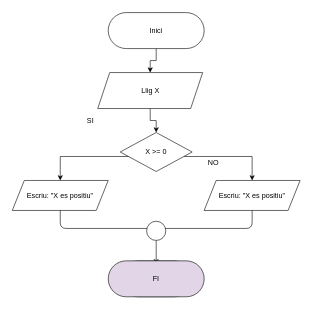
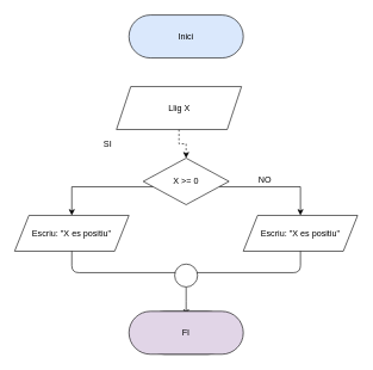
  <mxCell id="0" />
  <mxCell id="1" parent="0" />
- <mxCell id="2" style="edgeStyle=orthogonalEdgeStyle;rounded=0;orthogonalLoop=1;jettySize=auto;html=1;" edge="1" parent="1" source="3" target="5"><mxGeometry relative="1" as="geometry"><mxPoint x="260" y="140" as="targetPoint" /></mxGeometry></mxCell>
- <mxCell id="3" value="Inici" style="rounded=1;whiteSpace=wrap;html=1;arcSize=50;" vertex="1" parent="1"><mxGeometry x="180" width="160" height="60" as="geometry" y="20" /></mxCell>
- <mxCell id="4" style="edgeStyle=orthogonalEdgeStyle;rounded=0;orthogonalLoop=1;jettySize=auto;html=1;" edge="1" parent="1" source="5" target="8"><mxGeometry relative="1" as="geometry"><mxPoint x="260" y="230" as="targetPoint" /></mxGeometry></mxCell>
+ <mxCell id="3" value="Inici" style="rounded=1;whiteSpace=wrap;html=1;arcSize=50;fillColor=#dae8fc;" vertex="1" parent="1"><mxGeometry x="180" width="160" height="60" as="geometry" y="20" /></mxCell>
+ <mxCell id="4" style="edgeStyle=orthogonalEdgeStyle;rounded=0;orthogonalLoop=1;jettySize=auto;html=1;dashed=1;" edge="1" parent="1" source="5" target="8"><mxGeometry relative="1" as="geometry"><mxPoint x="260" y="230" as="targetPoint" /></mxGeometry></mxCell>
  <mxCell id="5" value="Llig X" style="shape=parallelogram;perimeter=parallelogramPerimeter;whiteSpace=wrap;html=1;fixedSize=1;" vertex="1" parent="1"><mxGeometry x="162.5" y="120" width="175" height="60" as="geometry" /></mxCell>
  <mxCell id="6" style="edgeStyle=orthogonalEdgeStyle;rounded=0;orthogonalLoop=1;jettySize=auto;html=1;entryX=0.5;entryY=0;entryDx=0;entryDy=0;" edge="1" parent="1" source="8" target="11"><mxGeometry relative="1" as="geometry"><mxPoint x="100" y="300" as="targetPoint" /><Array as="points"><mxPoint x="100" y="260" /></Array></mxGeometry></mxCell>
  <mxCell id="7" style="edgeStyle=orthogonalEdgeStyle;rounded=0;orthogonalLoop=1;jettySize=auto;html=1;entryX=0.5;entryY=0;entryDx=0;entryDy=0;" edge="1" parent="1" source="8" target="12"><mxGeometry relative="1" as="geometry"><mxPoint x="420" y="300" as="targetPoint" /><Array as="points"><mxPoint x="420" y="260" /></Array></mxGeometry></mxCell>
  <mxCell id="8" value="X &amp;gt;= 0" style="rhombus;whiteSpace=wrap;html=1;" vertex="1" parent="1"><mxGeometry x="200" y="220" width="120" height="65" as="geometry" /></mxCell>
  <mxCell id="9" value="SI" style="text;html=1;align=center;verticalAlign=middle;resizable=0;points=[];autosize=1;strokeColor=none;fillColor=none;" vertex="1" parent="1"><mxGeometry x="135" y="190" width="30" height="20" as="geometry" /></mxCell>
- <mxCell id="10" value="NO" style="text;html=1;align=center;verticalAlign=middle;resizable=0;points=[];autosize=1;strokeColor=none;fillColor=none;" vertex="1" parent="1"><mxGeometry x="340" y="260" width="30" height="20" as="geometry" /></mxCell>
+ <mxCell id="10" value="NO" style="text;html=1;align=center;verticalAlign=middle;resizable=0;points=[];autosize=1;strokeColor=none;fillColor=none;" vertex="1" parent="1"><mxGeometry x="355" y="240" width="30" height="20" as="geometry" /></mxCell>
  <mxCell id="11" value="Escriu: &quot;X es positiu&quot;" style="shape=parallelogram;perimeter=parallelogramPerimeter;whiteSpace=wrap;html=1;fixedSize=1;" vertex="1" parent="1"><mxGeometry x="20" y="300" width="160" height="50" as="geometry" /></mxCell>
  <mxCell id="12" value="Escriu: &quot;X es positiu&quot;" style="shape=parallelogram;perimeter=parallelogramPerimeter;whiteSpace=wrap;html=1;fixedSize=1;" vertex="1" parent="1"><mxGeometry x="340" y="300" width="160" height="50" as="geometry" /></mxCell>
  <mxCell id="13" value="" style="endArrow=none;html=1;exitX=0.5;exitY=1;exitDx=0;exitDy=0;entryX=0.094;entryY=0.375;entryDx=0;entryDy=0;entryPerimeter=0;" edge="1" parent="1" source="11" target="16"><mxGeometry width="50" height="50" relative="1" as="geometry"><mxPoint x="250" y="420" as="sourcePoint" /><mxPoint x="240" y="380" as="targetPoint" /><Array as="points"><mxPoint x="100" y="380" /></Array></mxGeometry></mxCell>
  <mxCell id="14" value="" style="endArrow=none;html=1;exitX=0.5;exitY=1;exitDx=0;exitDy=0;entryX=0.5;entryY=1;entryDx=0;entryDy=0;" edge="1" parent="1" target="12"><mxGeometry width="50" height="50" relative="1" as="geometry"><mxPoint x="271" y="380" as="sourcePoint" /><mxPoint x="411" y="410" as="targetPoint" /><Array as="points"><mxPoint x="420" y="380" /></Array></mxGeometry></mxCell>
  <mxCell id="15" style="edgeStyle=orthogonalEdgeStyle;rounded=0;orthogonalLoop=1;jettySize=auto;html=1;" edge="1" parent="1" source="16"><mxGeometry relative="1" as="geometry"><mxPoint x="260" y="440" as="targetPoint" /></mxGeometry></mxCell>
  <mxCell id="16" value="" style="ellipse;whiteSpace=wrap;html=1;aspect=fixed;" vertex="1" parent="1"><mxGeometry x="244" y="368" width="32" height="32" as="geometry" /></mxCell>
  <mxCell id="17" value="" style="rounded=1;whiteSpace=wrap;html=1;arcSize=50;" vertex="1" parent="1"><mxGeometry x="200" y="434" width="120" height="60" as="geometry" /></mxCell>
  <mxCell id="18" value="FI" style="rounded=1;whiteSpace=wrap;html=1;arcSize=50;fillColor=#e1d5e7;" vertex="1" parent="1"><mxGeometry x="180" y="434" width="160" height="60" as="geometry" /></mxCell>
